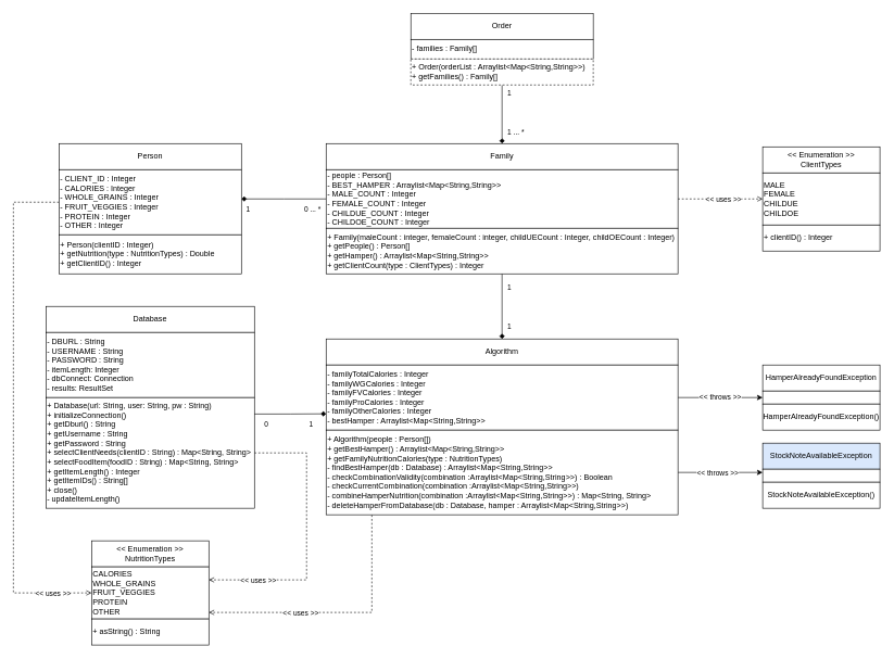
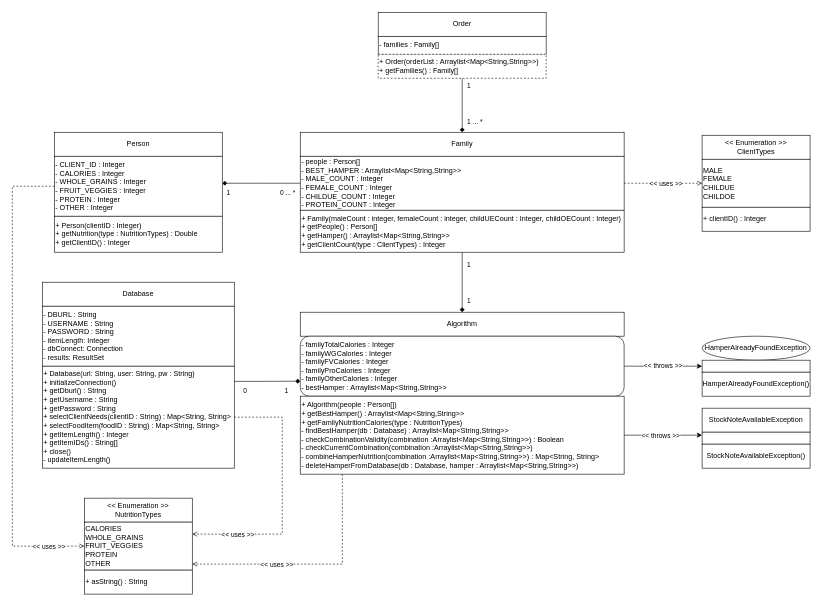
  <mxCell id="0" />
  <mxCell id="1" parent="0" />
  <mxCell id="2" value="Order" style="rounded=0;whiteSpace=wrap;html=1;" vertex="1" parent="1"><mxGeometry x="630" y="20" width="280" height="40" as="geometry" /></mxCell>
  <mxCell id="3" value="- families : Family[]&lt;br&gt;" style="rounded=0;whiteSpace=wrap;html=1;align=left;" vertex="1" parent="1"><mxGeometry x="630" y="60" width="280" height="30" as="geometry" /></mxCell>
  <mxCell id="4" style="edgeStyle=orthogonalEdgeStyle;rounded=0;orthogonalLoop=1;jettySize=auto;html=1;entryX=0.5;entryY=0;entryDx=0;entryDy=0;endArrow=diamond;endFill=1;" edge="1" parent="1" source="7" target="8"><mxGeometry relative="1" as="geometry" /></mxCell>
  <mxCell id="5" value="1" style="edgeLabel;html=1;align=center;verticalAlign=middle;resizable=0;points=[];" vertex="1" connectable="0" parent="4"><mxGeometry x="-0.728" y="1" relative="1" as="geometry"><mxPoint x="9" as="offset" /></mxGeometry></mxCell>
  <mxCell id="6" value="1 ... *" style="edgeLabel;html=1;align=center;verticalAlign=middle;resizable=0;points=[];" vertex="1" connectable="0" parent="4"><mxGeometry x="0.574" y="-1" relative="1" as="geometry"><mxPoint x="21" as="offset" /></mxGeometry></mxCell>
  <mxCell id="7" value="+ Order(orderList : Arraylist&amp;lt;Map&amp;lt;String,String&amp;gt;&amp;gt;)&lt;br&gt;+ getFamilies() : Family[]" style="rounded=0;whiteSpace=wrap;html=1;align=left;dashed=1;" vertex="1" parent="1"><mxGeometry x="630" y="90" width="280" height="40" as="geometry" /></mxCell>
  <mxCell id="8" value="Family" style="rounded=0;whiteSpace=wrap;html=1;" vertex="1" parent="1"><mxGeometry x="500" y="220" width="540" height="40" as="geometry" /></mxCell>
  <mxCell id="9" style="edgeStyle=orthogonalEdgeStyle;rounded=0;orthogonalLoop=1;jettySize=auto;html=1;entryX=0;entryY=0.5;entryDx=0;entryDy=0;dashed=1;endArrow=open;endFill=0;" edge="1" parent="1" source="14" target="50"><mxGeometry relative="1" as="geometry" /></mxCell>
  <mxCell id="10" value="&amp;lt;&amp;lt; uses &amp;gt;&amp;gt;" style="edgeLabel;html=1;align=center;verticalAlign=middle;resizable=0;points=[];" vertex="1" connectable="0" parent="9"><mxGeometry x="-0.056" y="-2" relative="1" as="geometry"><mxPoint x="8" y="-2" as="offset" /></mxGeometry></mxCell>
  <mxCell id="11" style="edgeStyle=orthogonalEdgeStyle;rounded=0;orthogonalLoop=1;jettySize=auto;html=1;endArrow=diamond;endFill=1;" edge="1" parent="1" source="14"><mxGeometry relative="1" as="geometry"><mxPoint x="370" y="305" as="targetPoint" /></mxGeometry></mxCell>
  <mxCell id="12" value="1" style="edgeLabel;html=1;align=center;verticalAlign=middle;resizable=0;points=[];" vertex="1" connectable="0" parent="11"><mxGeometry x="0.663" y="4" relative="1" as="geometry"><mxPoint x="-12" y="11" as="offset" /></mxGeometry></mxCell>
  <mxCell id="13" value="0 ... *" style="edgeLabel;html=1;align=center;verticalAlign=middle;resizable=0;points=[];" vertex="1" connectable="0" parent="11"><mxGeometry x="-0.665" y="5" relative="1" as="geometry"><mxPoint y="10" as="offset" /></mxGeometry></mxCell>
- <mxCell id="14" value="- people : Person[]&lt;br&gt;- BEST_HAMPER : Arraylist&amp;lt;Map&amp;lt;String,String&amp;gt;&amp;gt;&lt;br&gt;- MALE_COUNT : Integer&lt;br&gt;- FEMALE_COUNT : Integer&lt;br&gt;- CHILDUE_COUNT : Integer&lt;br&gt;- CHILDOE_COUNT : Integer" style="rounded=0;whiteSpace=wrap;html=1;align=left;" vertex="1" parent="1"><mxGeometry x="500" y="260" width="540" height="90" as="geometry" /></mxCell>
+ <mxCell id="14" value="- people : Person[]&lt;br&gt;- BEST_HAMPER : Arraylist&amp;lt;Map&amp;lt;String,String&amp;gt;&amp;gt;&lt;br&gt;- MALE_COUNT : Integer&lt;br&gt;- FEMALE_COUNT : Integer&lt;br&gt;- CHILDUE_COUNT : Integer&lt;br&gt;- PROTEIN_COUNT : Integer" style="rounded=0;whiteSpace=wrap;html=1;align=left;" vertex="1" parent="1"><mxGeometry x="500" y="260" width="540" height="90" as="geometry" /></mxCell>
  <mxCell id="15" style="edgeStyle=orthogonalEdgeStyle;rounded=0;orthogonalLoop=1;jettySize=auto;html=1;entryX=0.5;entryY=0;entryDx=0;entryDy=0;endArrow=diamond;endFill=1;" edge="1" parent="1" source="18" target="24"><mxGeometry relative="1" as="geometry" /></mxCell>
  <mxCell id="16" value="1" style="edgeLabel;html=1;align=center;verticalAlign=middle;resizable=0;points=[];" vertex="1" connectable="0" parent="15"><mxGeometry x="-0.532" y="1" relative="1" as="geometry"><mxPoint x="9" y="-3" as="offset" /></mxGeometry></mxCell>
  <mxCell id="17" value="1" style="edgeLabel;html=1;align=center;verticalAlign=middle;resizable=0;points=[];" vertex="1" connectable="0" parent="15"><mxGeometry x="0.535" y="3" relative="1" as="geometry"><mxPoint x="7" y="3" as="offset" /></mxGeometry></mxCell>
  <mxCell id="18" value="+ Family(maleCount : integer, femaleCount : integer, childUECount : Integer, childOECount : Integer)&lt;br&gt;+ getPeople() : Person[]&lt;br&gt;+ getHamper() : Arraylist&amp;lt;Map&amp;lt;String,String&amp;gt;&amp;gt;&lt;br&gt;+ getClientCount(type : ClientTypes) : Integer" style="rounded=0;whiteSpace=wrap;html=1;align=left;" vertex="1" parent="1"><mxGeometry x="500" y="350" width="540" height="70" as="geometry" /></mxCell>
  <mxCell id="19" value="Person" style="rounded=0;whiteSpace=wrap;html=1;" vertex="1" parent="1"><mxGeometry x="90" y="220" width="280" height="40" as="geometry" /></mxCell>
  <mxCell id="20" style="edgeStyle=orthogonalEdgeStyle;rounded=0;orthogonalLoop=1;jettySize=auto;html=1;entryX=0;entryY=0.5;entryDx=0;entryDy=0;dashed=1;endArrow=open;endFill=0;" edge="1" parent="1" source="22" target="47"><mxGeometry relative="1" as="geometry"><Array as="points"><mxPoint x="20" y="310" /><mxPoint x="20" y="910" /></Array></mxGeometry></mxCell>
  <mxCell id="21" value="&amp;lt;&amp;lt; uses &amp;gt;&amp;gt;" style="edgeLabel;html=1;align=center;verticalAlign=middle;resizable=0;points=[];" vertex="1" connectable="0" parent="20"><mxGeometry x="0.789" relative="1" as="geometry"><mxPoint x="23" as="offset" /></mxGeometry></mxCell>
  <mxCell id="22" value="- CLIENT_ID : Integer&lt;br&gt;- CALORIES : Integer&lt;br&gt;- WHOLE_GRAINS : Integer&lt;br&gt;- FRUIT_VEGGIES : Integer&lt;br&gt;- PROTEIN : Integer&lt;br&gt;- OTHER : Integer" style="rounded=0;whiteSpace=wrap;html=1;align=left;" vertex="1" parent="1"><mxGeometry x="90" y="260" width="280" height="100" as="geometry" /></mxCell>
  <mxCell id="23" value="+ Person(clientID : Integer)&lt;br&gt;+ getNutrition(type : NutritionTypes) : Double&lt;br&gt;+ getClientID() : Integer" style="rounded=0;whiteSpace=wrap;html=1;align=left;" vertex="1" parent="1"><mxGeometry x="90" y="360" width="280" height="60" as="geometry" /></mxCell>
  <mxCell id="24" value="Algorithm" style="rounded=0;whiteSpace=wrap;html=1;" vertex="1" parent="1"><mxGeometry x="500" y="520" width="540" height="40" as="geometry" /></mxCell>
  <mxCell id="25" value="&amp;lt;&amp;lt; throws &amp;gt;&amp;gt;" style="edgeStyle=orthogonalEdgeStyle;rounded=0;orthogonalLoop=1;jettySize=auto;html=1;entryX=0;entryY=0.5;entryDx=0;entryDy=0;endArrow=classic;endFill=1;" edge="1" parent="1" source="26" target="44"><mxGeometry relative="1" as="geometry" /></mxCell>
- <mxCell id="26" value="- familyTotalCalories : Integer&lt;br&gt;- familyWGCalories : Integer&lt;br&gt;- familyFVCalories : Integer&lt;br&gt;- familyProCalories : Integer&lt;br&gt;- familyOtherCalories : Integer&lt;br&gt;- bestHamper : Arraylist&amp;lt;Map&amp;lt;String,String&amp;gt;&amp;gt;" style="rounded=0;whiteSpace=wrap;html=1;align=left;" vertex="1" parent="1"><mxGeometry x="500" y="560" width="540" height="100" as="geometry" /></mxCell>
+ <mxCell id="26" value="- familyTotalCalories : Integer&lt;br&gt;- familyWGCalories : Integer&lt;br&gt;- familyFVCalories : Integer&lt;br&gt;- familyProCalories : Integer&lt;br&gt;- familyOtherCalories : Integer&lt;br&gt;- bestHamper : Arraylist&amp;lt;Map&amp;lt;String,String&amp;gt;&amp;gt;" style="whiteSpace=wrap;html=1;align=left;rounded=1;" vertex="1" parent="1"><mxGeometry x="500" y="560" width="540" height="100" as="geometry" /></mxCell>
  <mxCell id="27" style="edgeStyle=orthogonalEdgeStyle;rounded=0;orthogonalLoop=1;jettySize=auto;html=1;dashed=1;endArrow=open;endFill=0;exitX=0.13;exitY=1.003;exitDx=0;exitDy=0;exitPerimeter=0;" edge="1" parent="1" source="31"><mxGeometry relative="1" as="geometry"><mxPoint x="320" y="940" as="targetPoint" /><Array as="points"><mxPoint x="570" y="940" /><mxPoint x="321" y="940" /></Array></mxGeometry></mxCell>
  <mxCell id="28" value="&amp;lt;&amp;lt; uses &amp;gt;&amp;gt;" style="edgeLabel;html=1;align=center;verticalAlign=middle;resizable=0;points=[];" vertex="1" connectable="0" parent="27"><mxGeometry x="-0.822" y="-2" relative="1" as="geometry"><mxPoint x="-108" y="114" as="offset" /></mxGeometry></mxCell>
  <mxCell id="29" style="edgeStyle=orthogonalEdgeStyle;rounded=0;orthogonalLoop=1;jettySize=auto;html=1;entryX=0;entryY=0.25;entryDx=0;entryDy=0;endArrow=classic;endFill=1;" edge="1" parent="1" source="31" target="41"><mxGeometry relative="1" as="geometry" /></mxCell>
  <mxCell id="30" value="&amp;lt;&amp;lt; throws &amp;gt;&amp;gt;" style="edgeLabel;html=1;align=center;verticalAlign=middle;resizable=0;points=[];" vertex="1" connectable="0" parent="29"><mxGeometry x="0.046" y="-1" relative="1" as="geometry"><mxPoint x="-8" y="-1" as="offset" /></mxGeometry></mxCell>
  <mxCell id="31" value="+ Algorithm(people : Person[])&lt;br&gt;+ getBestHamper() : Arraylist&amp;lt;Map&amp;lt;String,String&amp;gt;&amp;gt;&lt;br&gt;+ getFamilyNutritionCalories(type : NutritionTypes)&lt;br&gt;- findBestHamper(db : Database) : Arraylist&amp;lt;Map&amp;lt;String,String&amp;gt;&amp;gt;&lt;br&gt;- checkCombinationValidity(combination :Arraylist&amp;lt;Map&amp;lt;String,String&amp;gt;&amp;gt;) : Boolean&lt;br&gt;- checkCurrentCombination(combination :Arraylist&amp;lt;Map&amp;lt;String,String&amp;gt;&amp;gt;)&lt;br&gt;- combineHamperNutrition(combination :Arraylist&amp;lt;Map&amp;lt;String,String&amp;gt;&amp;gt;) : Map&amp;lt;String, String&amp;gt;&lt;br&gt;- deleteHamperFromDatabase(db : Database, hamper : Arraylist&amp;lt;Map&amp;lt;String,String&amp;gt;&amp;gt;)" style="rounded=0;whiteSpace=wrap;html=1;align=left;" vertex="1" parent="1"><mxGeometry x="500" y="660" width="540" height="130" as="geometry" /></mxCell>
  <mxCell id="32" value="Database" style="rounded=0;whiteSpace=wrap;html=1;" vertex="1" parent="1"><mxGeometry x="70" y="470" width="320" height="40" as="geometry" /></mxCell>
  <mxCell id="33" value="- DBURL : String&lt;br&gt;- USERNAME : String&lt;br&gt;- PASSWORD : String&lt;br&gt;- itemLength: Integer&lt;br&gt;- dbConnect: Connection&lt;br&gt;- results: ResultSet" style="rounded=0;whiteSpace=wrap;html=1;align=left;" vertex="1" parent="1"><mxGeometry x="70" y="510" width="320" height="100" as="geometry" /></mxCell>
  <mxCell id="34" style="edgeStyle=orthogonalEdgeStyle;rounded=0;orthogonalLoop=1;jettySize=auto;html=1;entryX=1;entryY=0.25;entryDx=0;entryDy=0;dashed=1;endArrow=open;endFill=0;" edge="1" parent="1" source="39" target="47"><mxGeometry relative="1" as="geometry"><Array as="points"><mxPoint x="470" y="695" /><mxPoint x="470" y="890" /></Array></mxGeometry></mxCell>
  <mxCell id="35" value="&amp;lt;&amp;lt; uses &amp;gt;&amp;gt;" style="edgeLabel;html=1;align=center;verticalAlign=middle;resizable=0;points=[];" vertex="1" connectable="0" parent="34"><mxGeometry x="0.692" y="-3" relative="1" as="geometry"><mxPoint x="10" y="3" as="offset" /></mxGeometry></mxCell>
  <mxCell id="36" style="edgeStyle=orthogonalEdgeStyle;rounded=0;orthogonalLoop=1;jettySize=auto;html=1;entryX=0;entryY=0.75;entryDx=0;entryDy=0;endArrow=diamond;endFill=1;exitX=0.998;exitY=0.149;exitDx=0;exitDy=0;exitPerimeter=0;" edge="1" parent="1" source="39" target="26"><mxGeometry relative="1" as="geometry" /></mxCell>
  <mxCell id="37" value="0" style="edgeLabel;html=1;align=center;verticalAlign=middle;resizable=0;points=[];" vertex="1" connectable="0" parent="36"><mxGeometry x="-0.676" y="1" relative="1" as="geometry"><mxPoint y="16" as="offset" /></mxGeometry></mxCell>
  <mxCell id="38" value="1" style="edgeLabel;html=1;align=center;verticalAlign=middle;resizable=0;points=[];" vertex="1" connectable="0" parent="36"><mxGeometry x="0.577" relative="1" as="geometry"><mxPoint y="15" as="offset" /></mxGeometry></mxCell>
  <mxCell id="39" value="+ Database(url: String, user: String, pw : String)&lt;br&gt;+ initializeConnection()&lt;br&gt;+ getDburl() : String&lt;br&gt;+ getUsername : String&lt;br&gt;+ getPassword : String&lt;br&gt;+ selectClientNeeds(clientID : String) : Map&amp;lt;String, String&amp;gt;&lt;br&gt;+ selectFoodItem(foodID : String) : Map&amp;lt;String, String&amp;gt;&lt;br&gt;+ getItemLength() : Integer&lt;br&gt;+ getItemIDs() : String[]&lt;br&gt;+ close()&lt;br&gt;- updateItemLength()" style="rounded=0;whiteSpace=wrap;html=1;align=left;" vertex="1" parent="1"><mxGeometry x="70" y="610" width="320" height="170" as="geometry" /></mxCell>
- <mxCell id="40" value="StockNoteAvailableException" style="rounded=0;whiteSpace=wrap;html=1;fillColor=#dae8fc;" vertex="1" parent="1"><mxGeometry x="1170" y="680" width="180" height="40" as="geometry" /></mxCell>
+ <mxCell id="40" value="StockNoteAvailableException" style="rounded=0;whiteSpace=wrap;html=1;" vertex="1" parent="1"><mxGeometry x="1170" y="680" width="180" height="40" as="geometry" /></mxCell>
  <mxCell id="41" value="" style="rounded=0;whiteSpace=wrap;html=1;" vertex="1" parent="1"><mxGeometry x="1170" y="720" width="180" height="20" as="geometry" /></mxCell>
  <mxCell id="42" value="StockNoteAvailableException()" style="rounded=0;whiteSpace=wrap;html=1;" vertex="1" parent="1"><mxGeometry x="1170" y="740" width="180" height="40" as="geometry" /></mxCell>
- <mxCell id="43" value="HamperAlreadyFoundException" style="rounded=0;whiteSpace=wrap;html=1;" vertex="1" parent="1"><mxGeometry x="1170" y="560" width="180" height="40" as="geometry" /></mxCell>
+ <mxCell id="43" value="HamperAlreadyFoundException" style="ellipse;whiteSpace=wrap;html=1;" vertex="1" parent="1"><mxGeometry x="1170" y="560" width="180" height="40" as="geometry" /></mxCell>
  <mxCell id="44" value="" style="rounded=0;whiteSpace=wrap;html=1;" vertex="1" parent="1"><mxGeometry x="1170" y="600" width="180" height="20" as="geometry" /></mxCell>
  <mxCell id="45" value="HamperAlreadyFoundException()" style="rounded=0;whiteSpace=wrap;html=1;" vertex="1" parent="1"><mxGeometry x="1170" y="620" width="180" height="40" as="geometry" /></mxCell>
  <mxCell id="46" value="&amp;lt;&amp;lt; Enumeration &amp;gt;&amp;gt;&lt;br&gt;NutritionTypes" style="rounded=0;whiteSpace=wrap;html=1;" vertex="1" parent="1"><mxGeometry x="140" y="830" width="180" height="40" as="geometry" /></mxCell>
  <mxCell id="47" value="CALORIES&lt;br&gt;WHOLE_GRAINS&lt;br&gt;FRUIT_VEGGIES&lt;br&gt;PROTEIN&lt;br&gt;OTHER" style="rounded=0;whiteSpace=wrap;html=1;align=left;" vertex="1" parent="1"><mxGeometry x="140" y="870" width="180" height="80" as="geometry" /></mxCell>
  <mxCell id="48" value="+ asString() : String" style="rounded=0;whiteSpace=wrap;html=1;align=left;" vertex="1" parent="1"><mxGeometry x="140" y="950" width="180" height="40" as="geometry" /></mxCell>
  <mxCell id="49" value="&amp;lt;&amp;lt; Enumeration &amp;gt;&amp;gt;&lt;br&gt;ClientTypes" style="rounded=0;whiteSpace=wrap;html=1;" vertex="1" parent="1"><mxGeometry x="1170" y="225" width="180" height="40" as="geometry" /></mxCell>
  <mxCell id="50" value="MALE&lt;br&gt;FEMALE&lt;br&gt;CHILDUE&lt;br&gt;CHILDOE" style="rounded=0;whiteSpace=wrap;html=1;align=left;" vertex="1" parent="1"><mxGeometry x="1170" y="265" width="180" height="80" as="geometry" /></mxCell>
  <mxCell id="51" value="+ clientID() : Integer" style="rounded=0;whiteSpace=wrap;html=1;align=left;" vertex="1" parent="1"><mxGeometry x="1170" y="345" width="180" height="40" as="geometry" /></mxCell>
